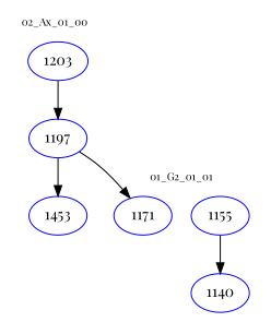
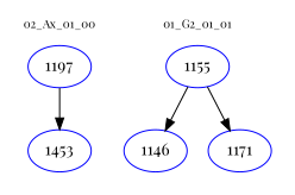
  digraph {
    fontname="Playfair Display"
    node [color=blue fontname="Playfair Display"]
    edge [color=black fontname="Playfair Display"]
-   n1 [label=1203]
    n2 [label=1197]
    n3 [label=1453]
    n4 [label=1155]
-   n5 [label=1140]
+   n5 [label=1146]
    n6 [label=1171]
    subgraph cluster_1 {
      color=white
      fontsize=10
      label="02_Ax_01_00"
-     n1
      n2
      n3
    }
    subgraph cluster_2 {
      color=white
      fontsize=10
      label="01_G2_01_01"
      n4
      n5
      n6
    }
-   n1 -> n2
    n2 -> n3
    n4 -> n5
-   n2 -> n6
+   n4 -> n6
  }
